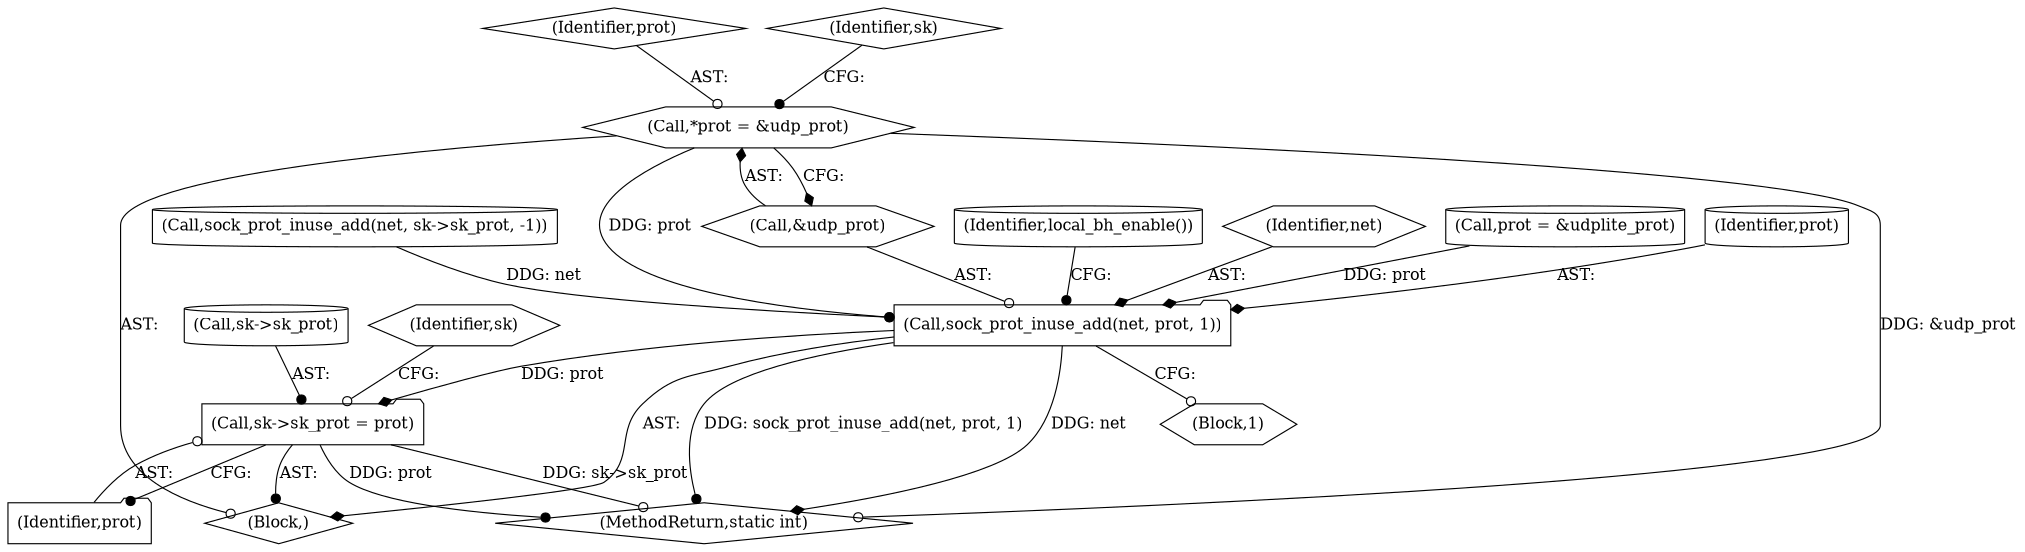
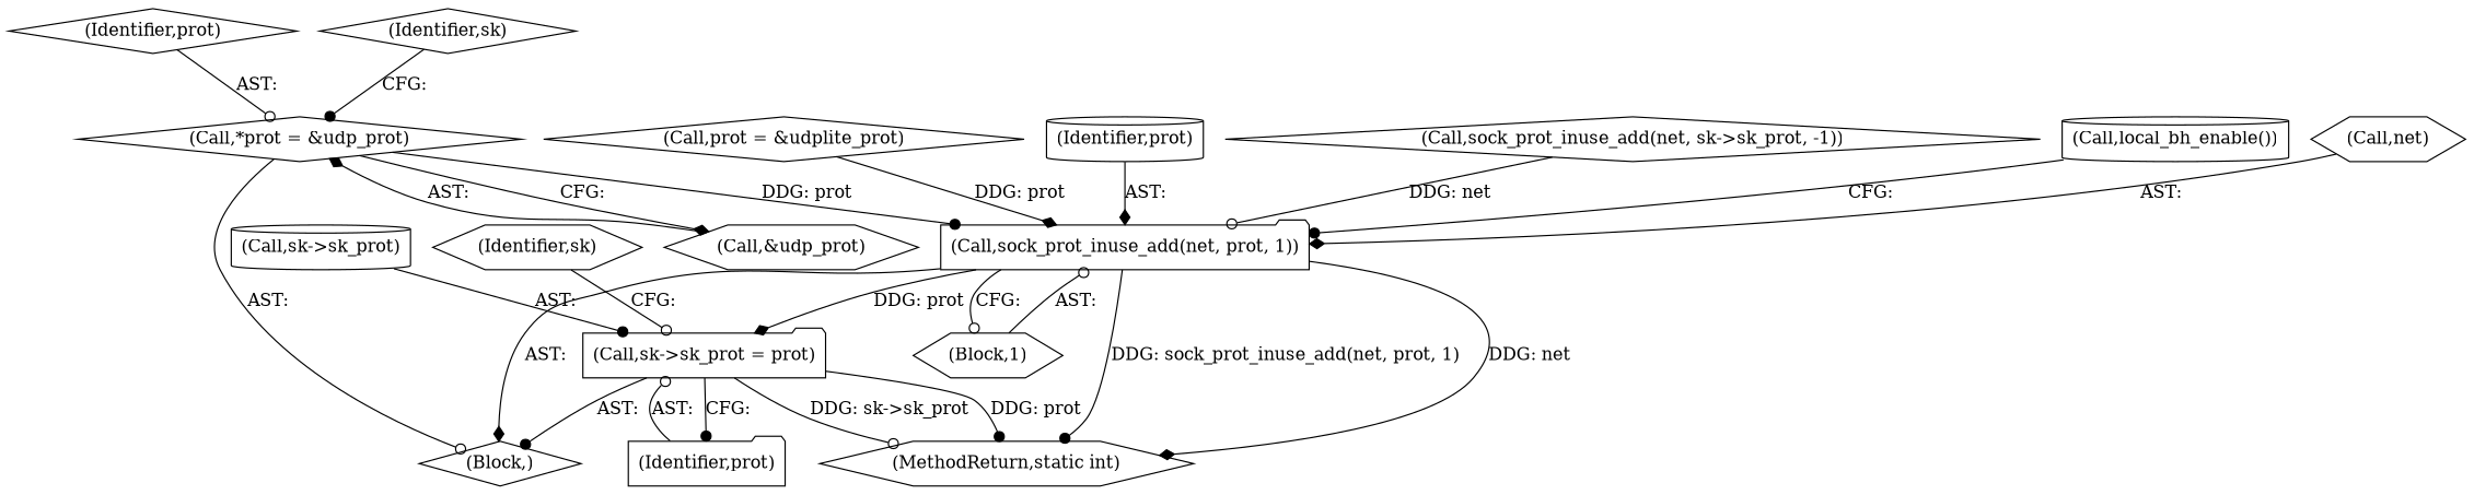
  digraph {
    node [shape=hexagon]
    edge [arrowhead=odot]
-   n1 [label="(Call,*prot = &udp_prot)"]
+   n1 [label="(Call,*prot = &udp_prot)" shape=diamond]
    n2 [label="(Call,sock_prot_inuse_add(net, prot, 1))" shape=folder]
    n3 [label="(Block,)" shape=diamond]
-   n4 [label="(MethodReturn,static int)" shape=diamond]
+   n4 [label="(MethodReturn,static int)"]
    n5 [label="(Call,&udp_prot)"]
    n6 [label="(Call,sk->sk_prot = prot)" shape=folder]
    n7 [label="(Block,1)"]
    n8 [label="(Identifier,prot)" shape=folder]
    n9 [label="(Call,sk->sk_prot)" shape=cylinder]
    n10 [label="(Identifier,prot)" shape=diamond]
-   n11 [label="(Identifier,local_bh_enable())" shape=cylinder]
+   n11 [label="(Call,local_bh_enable())" shape=cylinder]
    n12 [label="(Identifier,sk)" shape=diamond]
-   n13 [label="(Identifier,net)"]
-   n14 [label="(Call,prot = &udplite_prot)" shape=cylinder]
+   n13 [label="(Call,net)"]
+   n14 [label="(Call,prot = &udplite_prot)" shape=diamond]
    n15 [label="(Identifier,sk)"]
    n16 [label="(Identifier,prot)" shape=cylinder]
-   n17 [label="(Call,sock_prot_inuse_add(net, sk->sk_prot, -1))" shape=cylinder]
+   n17 [label="(Call,sock_prot_inuse_add(net, sk->sk_prot, -1))" shape=diamond]
    n1 -> n2 [arrowhead=dot label="DDG: prot"]
    n1 -> n3 [label="AST: "]
-   n1 -> n4 [label="DDG: &udp_prot"]
    n1 -> n5 [arrowhead=diamond label="CFG: "]
    n2 -> n3 [arrowhead=diamond label="AST: "]
    n2 -> n4 [arrowhead=diamond label="DDG: net"]
    n2 -> n4 [arrowhead=dot label="DDG: sock_prot_inuse_add(net, prot, 1)"]
    n2 -> n6 [arrowhead=diamond label="DDG: prot"]
    n2 -> n7 [label="CFG: "]
    n5 -> n1 [arrowhead=diamond label="AST: "]
    n6 -> n3 [arrowhead=dot label="AST: "]
    n6 -> n4 [arrowhead=dot label="DDG: prot"]
    n6 -> n4 [label="DDG: sk->sk_prot"]
    n6 -> n8 [arrowhead=dot label="CFG: "]
-   n5 -> n2 [label="AST: "]
+   n7 -> n2 [label="AST: "]
    n8 -> n6 [label="AST: "]
    n9 -> n6 [arrowhead=dot label="AST: "]
    n10 -> n1 [label="AST: "]
    n11 -> n2 [arrowhead=dot label="CFG: "]
    n12 -> n1 [arrowhead=dot label="CFG: "]
    n13 -> n2 [arrowhead=diamond label="AST: "]
    n14 -> n2 [arrowhead=diamond label="DDG: prot"]
    n15 -> n6 [label="CFG: "]
    n16 -> n2 [arrowhead=diamond label="AST: "]
    n17 -> n2 [label="DDG: net"]
  }
